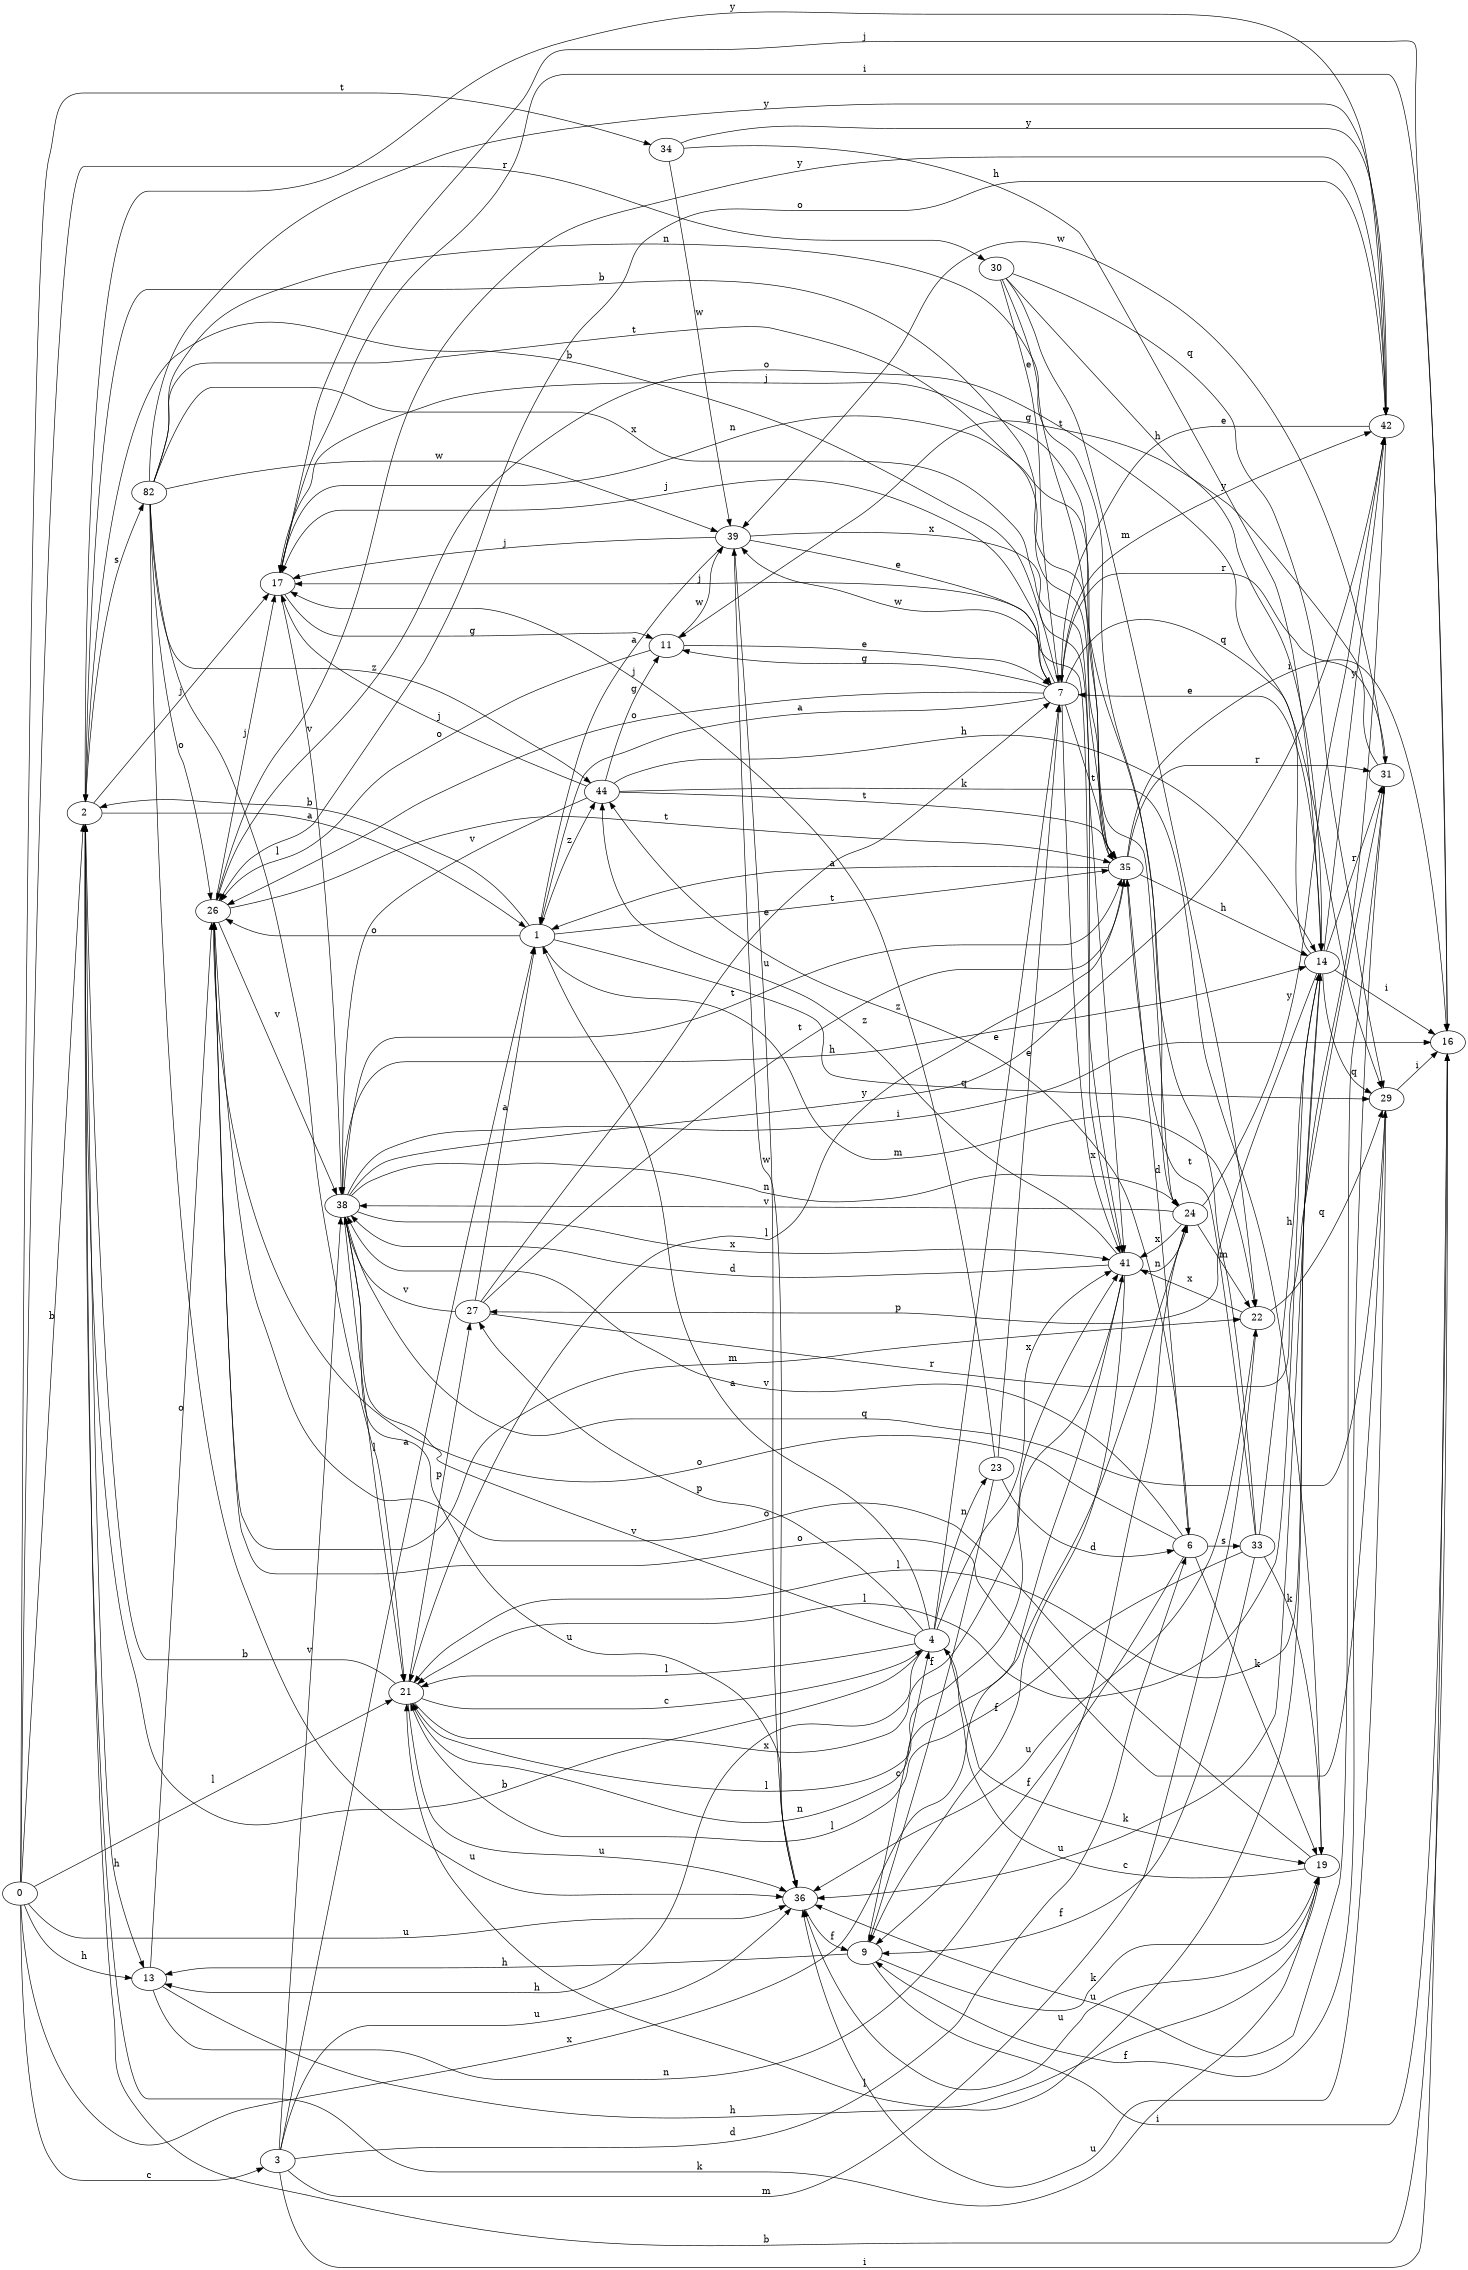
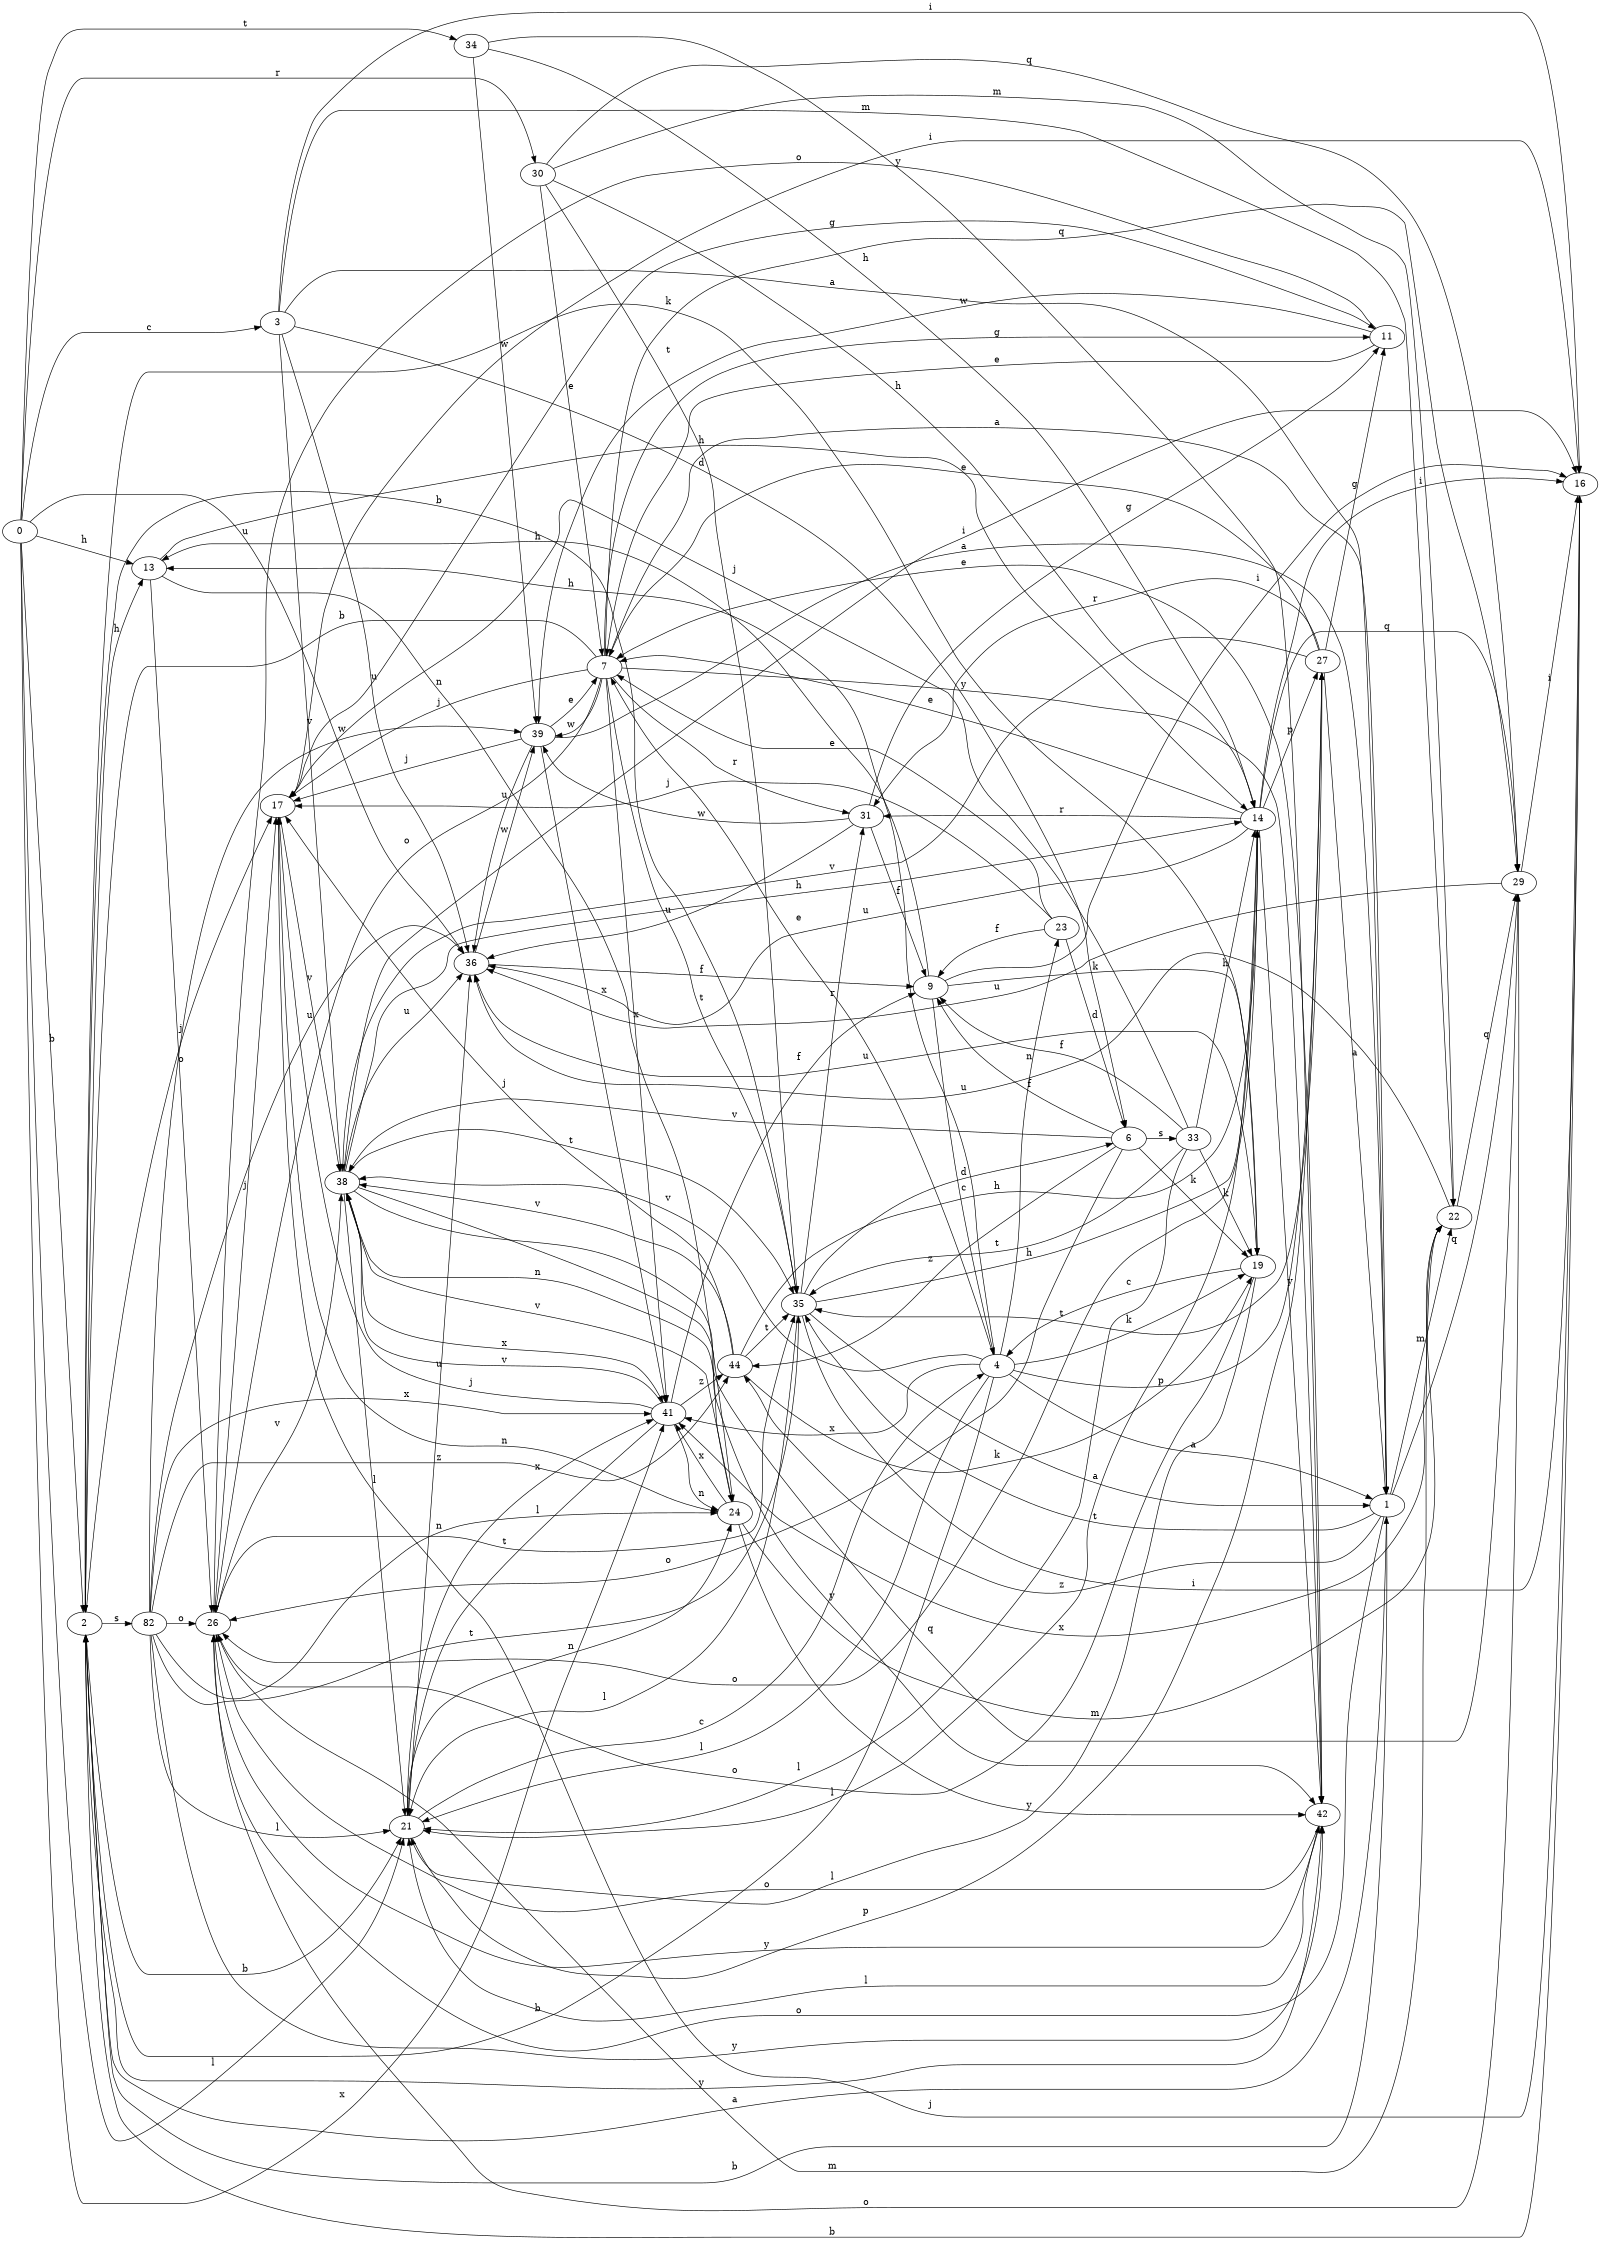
  strict digraph {
    rankdir=LR
    0
    2
    3
    13
    21
    30
    34
    36
    41
    1
    17
    19
    n13 [label=82]
    42
    22
    6
    16
    38
    26
    14
    24
    4
    27
    29
    35
    7
    39
    9
    44
    31
    11
    33
    23
    0 -> 2 [label=b]
    0 -> 3 [label=c]
    0 -> 13 [label=h]
    0 -> 21 [label=l]
    0 -> 30 [label=r]
    0 -> 34 [label=t]
    0 -> 36 [label=u]
    0 -> 41 [label=x]
    2 -> 13 [label=h]
    2 -> 1 [label=a]
    2 -> 17 [label=j]
    2 -> 19 [label=k]
    2 -> n13 [label=s]
    2 -> 42 [label=y]
    3 -> 36 [label=u]
    3 -> 1 [label=a]
    3 -> 22 [label=m]
    3 -> 6 [label=d]
    3 -> 16 [label=i]
    3 -> 38 [label=v]
    13 -> 26 [label=o]
    13 -> 14 [label=h]
    13 -> 24 [label=n]
-   21 -> 2 [label=b]
+   2 -> 21 [label=b]
    21 -> 36 [label=u]
    21 -> 41 [label=x]
    21 -> 24 [label=n]
    21 -> 4 [label=c]
    21 -> 27 [label=p]
    30 -> 22 [label=m]
    30 -> 14 [label=h]
    30 -> 29 [label=q]
    30 -> 35 [label=t]
    30 -> 7 [label=e]
    34 -> 42 [label=y]
    34 -> 14 [label=h]
    34 -> 39 [label=w]
    36 -> 39 [label=w]
    36 -> 9 [label=f]
    41 -> 21 [label=l]
    41 -> 17 [label=j]
-   41 -> 38 [label=d]
+   41 -> 38 [label=v]
    41 -> 24 [label=n]
    41 -> 9 [label=f]
    41 -> 44 [label=z]
    1 -> 2 [label=b]
    1 -> 22 [label=m]
    1 -> 26 [label=o]
    1 -> 29 [label=q]
    1 -> 35 [label=t]
    1 -> 44 [label=z]
    17 -> 16 [label=i]
    17 -> 38 [label=v]
    17 -> 24 [label=n]
    17 -> 11 [label=g]
    19 -> 21 [label=l]
    19 -> 36 [label=u]
    19 -> 26 [label=o]
    19 -> 4 [label=c]
    n13 -> 21 [label=l]
    n13 -> 36 [label=u]
    n13 -> 41 [label=x]
    n13 -> 42 [label=y]
    n13 -> 26 [label=o]
    n13 -> 24 [label=n]
    n13 -> 35 [label=t]
    n13 -> 39 [label=w]
    n13 -> 44 [label=z]
    42 -> 21 [label=l]
    42 -> 26 [label=o]
    42 -> 7 [label=e]
    22 -> 36 [label=u]
    22 -> 41 [label=x]
    22 -> 29 [label=q]
    6 -> 19 [label=k]
    6 -> 38 [label=v]
    6 -> 26 [label=o]
    6 -> 9 [label=f]
    6 -> 44 [label=z]
    6 -> 33 [label=s]
    16 -> 2 [label=b]
    16 -> 17 [label=j]
    38 -> 21 [label=l]
    38 -> 36 [label=u]
    38 -> 41 [label=x]
    38 -> 42 [label=y]
    38 -> 16 [label=i]
    38 -> 14 [label=h]
    38 -> 24 [label=n]
    38 -> 29 [label=q]
    38 -> 35 [label=t]
    26 -> 17 [label=j]
    26 -> 42 [label=y]
    26 -> 22 [label=m]
    26 -> 38 [label=v]
    26 -> 35 [label=t]
    14 -> 21 [label=l]
    14 -> 36 [label=u]
    14 -> 42 [label=y]
    14 -> 16 [label=i]
    14 -> 26 [label=o]
    14 -> 27 [label=p]
    14 -> 29 [label=q]
    14 -> 7 [label=e]
    14 -> 31 [label=r]
    24 -> 41 [label=x]
    24 -> 42 [label=y]
    24 -> 22 [label=m]
    24 -> 38 [label=v]
    4 -> 2 [label=b]
    4 -> 13 [label=h]
    4 -> 21 [label=l]
    4 -> 41 [label=x]
    4 -> 1 [label=a]
    4 -> 19 [label=k]
    4 -> 38 [label=v]
    4 -> 27 [label=p]
    4 -> 7 [label=e]
    4 -> 23 [label=n]
    27 -> 1 [label=a]
    27 -> 38 [label=v]
    27 -> 35 [label=t]
    27 -> 7 [label=e]
    27 -> 31 [label=r]
-   44 -> 11 [label=g]
+   27 -> 11 [label=g]
    29 -> 36 [label=u]
    29 -> 16 [label=i]
    29 -> 26 [label=o]
    35 -> 2 [label=b]
    35 -> 21 [label=l]
    35 -> 1 [label=a]
    35 -> 6 [label=d]
    35 -> 16 [label=i]
    35 -> 14 [label=h]
    35 -> 31 [label=r]
    7 -> 2 [label=b]
    7 -> 41 [label=x]
    7 -> 1 [label=a]
    7 -> 17 [label=j]
    7 -> 42 [label=y]
    7 -> 26 [label=o]
    7 -> 29 [label=q]
    7 -> 35 [label=t]
    7 -> 39 [label=w]
    7 -> 31 [label=r]
    7 -> 11 [label=g]
    39 -> 36 [label=u]
    39 -> 41 [label=x]
    39 -> 1 [label=a]
    39 -> 17 [label=j]
    39 -> 7 [label=e]
    9 -> 13 [label=h]
    9 -> 19 [label=k]
    9 -> 16 [label=i]
    9 -> 4 [label=c]
    44 -> 17 [label=j]
    44 -> 19 [label=k]
    44 -> 38 [label=v]
    44 -> 14 [label=h]
    44 -> 35 [label=t]
    31 -> 36 [label=u]
    31 -> 39 [label=w]
    31 -> 9 [label=f]
    31 -> 11 [label=g]
    11 -> 26 [label=o]
    11 -> 7 [label=e]
    11 -> 39 [label=w]
    33 -> 21 [label=l]
    33 -> 17 [label=j]
    33 -> 19 [label=k]
    33 -> 14 [label=h]
    33 -> 35 [label=t]
    33 -> 9 [label=f]
    23 -> 17 [label=j]
    23 -> 6 [label=d]
    23 -> 7 [label=e]
    23 -> 9 [label=f]
  }
